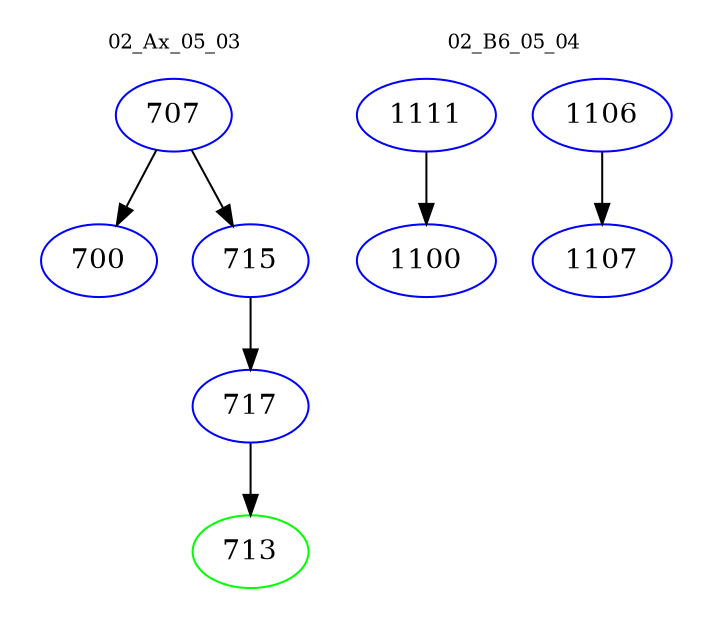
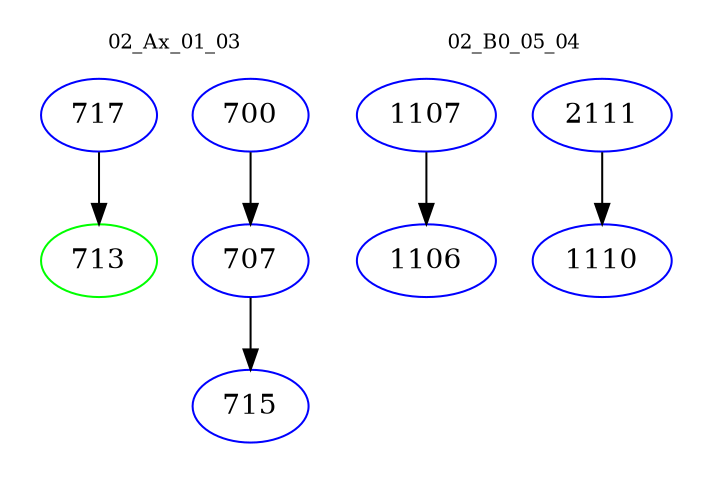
  digraph {
    node [color=blue]
    edge [color=black]
    n1 [label=707]
    n2 [label=700]
    n3 [label=715]
    n4 [label=717]
    n5 [color=green label=713]
    n6 [label=1106]
-   n7 [label=1111]
+   n7 [label=2111]
    n8 [label=1107]
-   n9 [label=1100]
+   n9 [label=1110]
    subgraph cluster_1 {
      color=white
      fontsize=10
-     label="02_Ax_05_03"
+     label="02_Ax_01_03"
      n1
      n2
      n3
      n4
      n5
    }
    subgraph cluster_2 {
      color=white
      fontsize=10
-     label="02_B6_05_04"
+     label="02_B0_05_04"
      n6
      n7
      n8
      n9
    }
-   n1 -> n2
+   n2 -> n1
    n1 -> n3
-   n3 -> n4
    n4 -> n5
-   n6 -> n8
+   n8 -> n6
    n7 -> n9
  }
